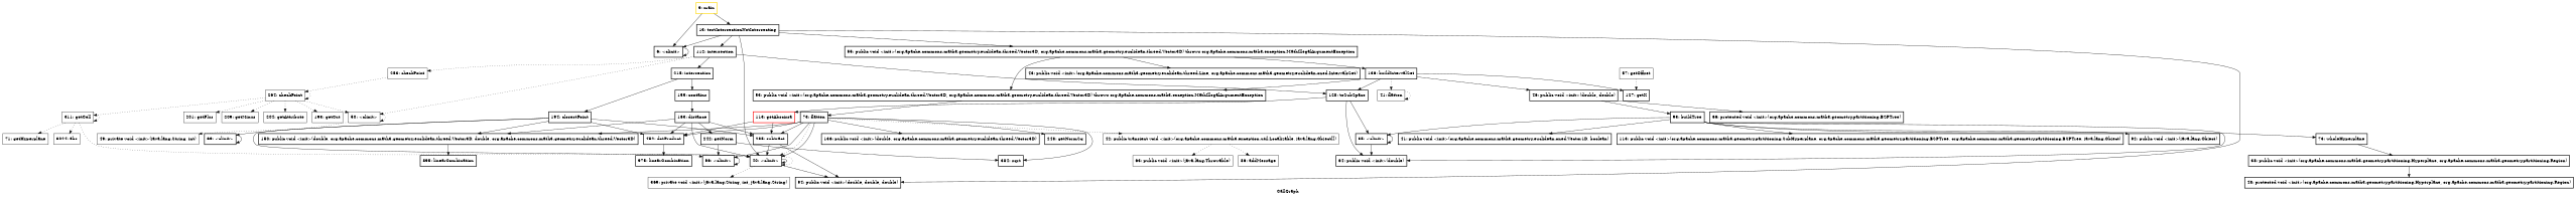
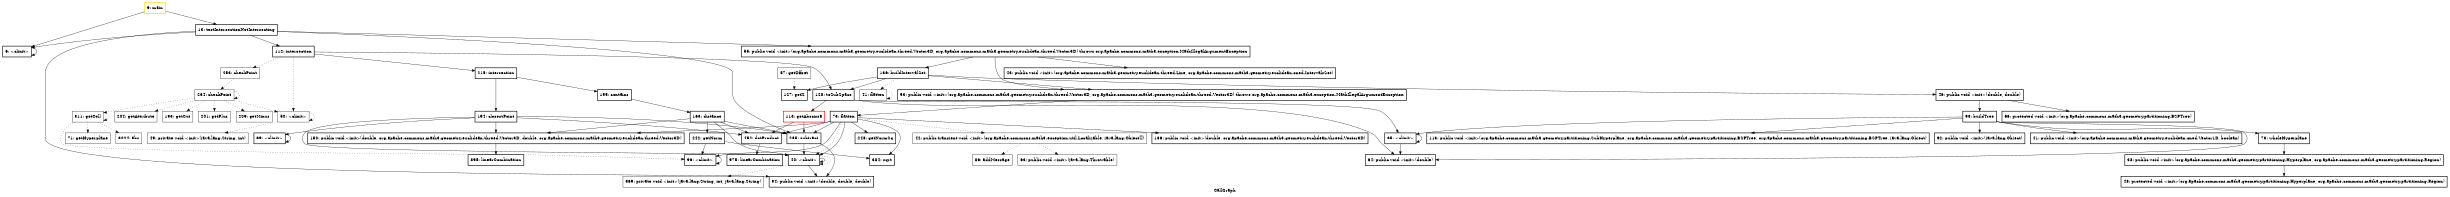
  digraph {
    label=CallGraph
    node [shape=box style=bold]
    "9: main" [color=gold]
    "6: <clinit>"
    "13: testIntersectionNotIntersecting"
    "40: <clinit>"
    "112: intersection"
    "55: public void <init>(org.apache.commons.math3.geometry.euclidean.threed.Vector3D, org.apache.commons.math3.geometry.euclidean.threed.Vector3D) throws org.apache.commons.math3.exception.MathIllegalArgumentException"
    "94: public void <init>(double, double, double)"
    "113: getAbscissa" [color=red]
    "285: subtract"
    "452: dotProduct"
    "975: linearCombination"
    "369: private void <init>(java.lang.String, int, java.lang.String)" [style=""]
    "50: <clinit>" [style=""]
    "253: checkPoint" [style=""]
    "128: toSubSpace"
    "215: intersection"
    "136: buildIntervalSet"
    "43: public void <init>(org.apache.commons.math3.geometry.euclidean.threed.Line, org.apache.commons.math3.geometry.euclidean.oned.IntervalsSet)"
    "53: public void <init>(org.apache.commons.math3.geometry.euclidean.threed.Vector3D, org.apache.commons.math3.geometry.euclidean.threed.Vector3D) throws org.apache.commons.math3.exception.MathIllegalArgumentException"
    "49: private void <init>(java.lang.String, int)" [style=""]
    "264: checkPoint" [style=""]
    "35: <clinit>"
    "64: public void <init>(double)"
    "194: closestPoint"
    "155: contains"
    "46: public void <init>(double, double)"
    "127: getX"
    "41: flatten" [style=""]
    n29 [label="73: flatten"]
    "201: getPlus" [style=""]
    "209: getMinus" [style=""]
    n32 [label="204: getAttribute" style=""]
    "193: getCut" [style=""]
    "311: getCell" [style=""]
    "69: <clinit>"
    "150: public void <init>(double, org.apache.commons.math3.geometry.euclidean.threed.Vector3D, double, org.apache.commons.math3.geometry.euclidean.threed.Vector3D)"
    "163: distance"
    "93: buildTree"
    "66: protected void <init>(org.apache.commons.math3.geometry.partitioning.BSPTree)"
    "136: public void <init>(double, org.apache.commons.math3.geometry.euclidean.threed.Vector3D)"
    "42: public transient void <init>(org.apache.commons.math3.exception.util.Localizable, java.lang.Object[])" [style=""]
    "248: getNormSq"
    "96: <clinit>"
    "384: sqrt"
    "71: getHyperplane" [style=""]
    "3024: abs" [style=""]
    "895: linearCombination"
    "242: getNorm"
    "113: public void <init>(org.apache.commons.math3.geometry.partitioning.SubHyperplane, org.apache.commons.math3.geometry.partitioning.BSPTree, org.apache.commons.math3.geometry.partitioning.BSPTree, java.lang.Object)"
    "92: public void <init>(java.lang.Object)"
    "73: wholeHyperplane"
    "41: public void <init>(org.apache.commons.math3.geometry.euclidean.oned.Vector1D, boolean)"
    "86: addMessage" [style=""]
    "63: public void <init>(java.lang.Throwable)" [style=""]
    "57: getOffset" [style=""]
    "38: public void <init>(org.apache.commons.math3.geometry.partitioning.Hyperplane, org.apache.commons.math3.geometry.partitioning.Region)"
    "48: protected void <init>(org.apache.commons.math3.geometry.partitioning.Hyperplane, org.apache.commons.math3.geometry.partitioning.Region)"
    "9: main" -> "6: <clinit>"
    "9: main" -> "13: testIntersectionNotIntersecting"
    "6: <clinit>" -> "6: <clinit>"
    "13: testIntersectionNotIntersecting" -> "6: <clinit>"
-   "13: testIntersectionNotIntersecting" -> "40: <clinit>"
+   "13: testIntersectionNotIntersecting" -> "285: subtract"
    "13: testIntersectionNotIntersecting" -> "112: intersection"
    "13: testIntersectionNotIntersecting" -> "55: public void <init>(org.apache.commons.math3.geometry.euclidean.threed.Vector3D, org.apache.commons.math3.geometry.euclidean.threed.Vector3D) throws org.apache.commons.math3.exception.MathIllegalArgumentException"
    "13: testIntersectionNotIntersecting" -> "94: public void <init>(double, double, double)"
    "40: <clinit>" -> "40: <clinit>"
    "40: <clinit>" -> "40: <clinit>" [style=dotted]
    "40: <clinit>" -> "94: public void <init>(double, double, double)"
    "40: <clinit>" -> "369: private void <init>(java.lang.String, int, java.lang.String)" [style=dotted]
    "112: intersection" -> "50: <clinit>" [style=dotted]
    "112: intersection" -> "253: checkPoint" [style=dotted]
    "112: intersection" -> "128: toSubSpace"
    "112: intersection" -> "215: intersection"
    "55: public void <init>(org.apache.commons.math3.geometry.euclidean.threed.Vector3D, org.apache.commons.math3.geometry.euclidean.threed.Vector3D) throws org.apache.commons.math3.exception.MathIllegalArgumentException" -> "136: buildIntervalSet"
    "55: public void <init>(org.apache.commons.math3.geometry.euclidean.threed.Vector3D, org.apache.commons.math3.geometry.euclidean.threed.Vector3D) throws org.apache.commons.math3.exception.MathIllegalArgumentException" -> "43: public void <init>(org.apache.commons.math3.geometry.euclidean.threed.Line, org.apache.commons.math3.geometry.euclidean.oned.IntervalsSet)"
    "55: public void <init>(org.apache.commons.math3.geometry.euclidean.threed.Vector3D, org.apache.commons.math3.geometry.euclidean.threed.Vector3D) throws org.apache.commons.math3.exception.MathIllegalArgumentException" -> "53: public void <init>(org.apache.commons.math3.geometry.euclidean.threed.Vector3D, org.apache.commons.math3.geometry.euclidean.threed.Vector3D) throws org.apache.commons.math3.exception.MathIllegalArgumentException"
    "113: getAbscissa" -> "285: subtract"
    "113: getAbscissa" -> "452: dotProduct"
    "285: subtract" -> "40: <clinit>"
    "285: subtract" -> "94: public void <init>(double, double, double)"
    "452: dotProduct" -> "975: linearCombination"
    "50: <clinit>" -> "50: <clinit>" [style=dotted]
    "50: <clinit>" -> "49: private void <init>(java.lang.String, int)" [style=dotted]
    "253: checkPoint" -> "264: checkPoint" [style=dotted]
    "128: toSubSpace" -> "113: getAbscissa"
    "128: toSubSpace" -> "35: <clinit>"
    "128: toSubSpace" -> "64: public void <init>(double)"
    "215: intersection" -> "194: closestPoint"
    "215: intersection" -> "155: contains"
    "136: buildIntervalSet" -> "128: toSubSpace"
    "136: buildIntervalSet" -> "53: public void <init>(org.apache.commons.math3.geometry.euclidean.threed.Vector3D, org.apache.commons.math3.geometry.euclidean.threed.Vector3D) throws org.apache.commons.math3.exception.MathIllegalArgumentException"
    "136: buildIntervalSet" -> "46: public void <init>(double, double)"
    "136: buildIntervalSet" -> "127: getX"
    "136: buildIntervalSet" -> "41: flatten" [style=dotted]
    "53: public void <init>(org.apache.commons.math3.geometry.euclidean.threed.Vector3D, org.apache.commons.math3.geometry.euclidean.threed.Vector3D) throws org.apache.commons.math3.exception.MathIllegalArgumentException" -> n29
    "264: checkPoint" -> "50: <clinit>" [style=dotted]
    "264: checkPoint" -> "264: checkPoint" [style=dotted]
    "264: checkPoint" -> "201: getPlus" [style=dotted]
    "264: checkPoint" -> "209: getMinus" [style=dotted]
    "264: checkPoint" -> n32 [style=dotted]
    "264: checkPoint" -> "193: getCut" [style=dotted]
    "264: checkPoint" -> "311: getCell" [style=dotted]
    "35: <clinit>" -> "35: <clinit>"
    "35: <clinit>" -> "64: public void <init>(double)"
    "194: closestPoint" -> "40: <clinit>"
    "194: closestPoint" -> "285: subtract"
    "194: closestPoint" -> "452: dotProduct"
    "194: closestPoint" -> "69: <clinit>"
    "194: closestPoint" -> "150: public void <init>(double, org.apache.commons.math3.geometry.euclidean.threed.Vector3D, double, org.apache.commons.math3.geometry.euclidean.threed.Vector3D)"
    "155: contains" -> "163: distance"
    "46: public void <init>(double, double)" -> "93: buildTree"
    "46: public void <init>(double, double)" -> "66: protected void <init>(org.apache.commons.math3.geometry.partitioning.BSPTree)"
    "41: flatten" -> "41: flatten" [style=dotted]
    n29 -> "40: <clinit>" [style=dotted]
    n29 -> "40: <clinit>"
    n29 -> "285: subtract"
    n29 -> "452: dotProduct"
    n29 -> "150: public void <init>(double, org.apache.commons.math3.geometry.euclidean.threed.Vector3D, double, org.apache.commons.math3.geometry.euclidean.threed.Vector3D)"
    n29 -> "136: public void <init>(double, org.apache.commons.math3.geometry.euclidean.threed.Vector3D)"
    n29 -> "42: public transient void <init>(org.apache.commons.math3.exception.util.Localizable, java.lang.Object[])" [style=dotted]
    n29 -> "248: getNormSq"
    n29 -> "96: <clinit>"
    n29 -> "384: sqrt"
    "311: getCell" -> "311: getCell" [style=dotted]
    "311: getCell" -> "96: <clinit>" [style=dotted]
    "311: getCell" -> "71: getHyperplane" [style=dotted]
    "311: getCell" -> "3024: abs" [style=dotted]
    "69: <clinit>" -> "69: <clinit>"
    "150: public void <init>(double, org.apache.commons.math3.geometry.euclidean.threed.Vector3D, double, org.apache.commons.math3.geometry.euclidean.threed.Vector3D)" -> "895: linearCombination"
    "163: distance" -> "40: <clinit>"
    "163: distance" -> "285: subtract"
    "163: distance" -> "452: dotProduct"
    "163: distance" -> "150: public void <init>(double, org.apache.commons.math3.geometry.euclidean.threed.Vector3D, double, org.apache.commons.math3.geometry.euclidean.threed.Vector3D)"
    "163: distance" -> "242: getNorm"
    "93: buildTree" -> "35: <clinit>"
    "93: buildTree" -> "64: public void <init>(double)"
    "93: buildTree" -> "113: public void <init>(org.apache.commons.math3.geometry.partitioning.SubHyperplane, org.apache.commons.math3.geometry.partitioning.BSPTree, org.apache.commons.math3.geometry.partitioning.BSPTree, java.lang.Object)"
    "93: buildTree" -> "92: public void <init>(java.lang.Object)"
    "93: buildTree" -> "73: wholeHyperplane"
    "93: buildTree" -> "41: public void <init>(org.apache.commons.math3.geometry.euclidean.oned.Vector1D, boolean)"
    "42: public transient void <init>(org.apache.commons.math3.exception.util.Localizable, java.lang.Object[])" -> "86: addMessage" [style=dotted]
    "42: public transient void <init>(org.apache.commons.math3.exception.util.Localizable, java.lang.Object[])" -> "63: public void <init>(java.lang.Throwable)" [style=dotted]
    "96: <clinit>" -> "96: <clinit>"
    "242: getNorm" -> "96: <clinit>"
    "242: getNorm" -> "384: sqrt"
    "73: wholeHyperplane" -> "38: public void <init>(org.apache.commons.math3.geometry.partitioning.Hyperplane, org.apache.commons.math3.geometry.partitioning.Region)"
    "57: getOffset" -> "127: getX" [style=dotted]
    "38: public void <init>(org.apache.commons.math3.geometry.partitioning.Hyperplane, org.apache.commons.math3.geometry.partitioning.Region)" -> "48: protected void <init>(org.apache.commons.math3.geometry.partitioning.Hyperplane, org.apache.commons.math3.geometry.partitioning.Region)"
  }
